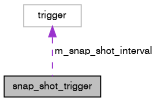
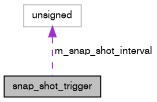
  digraph {
    node [fontname=FreeSans fontsize=10 shape=record]
    n1 [color=black fillcolor=grey75 fontcolor=black height=0.2 label=snap_shot_trigger style=filled width=0.4]
-   n2 [color=grey75 height=0.2 label=trigger width=0.4]
+   n2 [color=grey75 height=0.2 label=unsigned width=0.4]
    n2 -> n1 [color=darkorchid3 dir=back fontname=FreeSans fontsize=10 label=" m_snap_shot_interval" labelfontname=FreeSans labelfontsize=10 style=dashed]
  }
